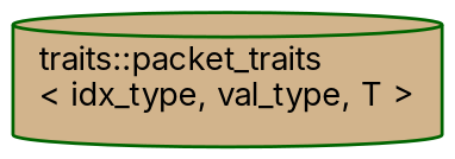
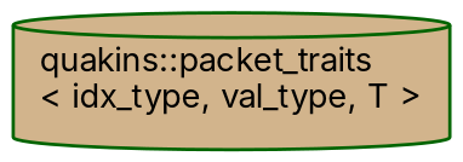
  digraph {
    rankdir=TB
    fontname=Inter
-   n1 [color=darkgreen fillcolor=tan fontname=Inter fontsize=10 height=0.2 label="traits::packet_traits\l\< idx_type, val_type, T \>" shape=cylinder style=filled width=0.4]
+   n1 [color=darkgreen fillcolor=tan fontname=Inter fontsize=10 height=0.2 label="quakins::packet_traits\l\< idx_type, val_type, T \>" shape=cylinder style=filled width=0.4]
  }
